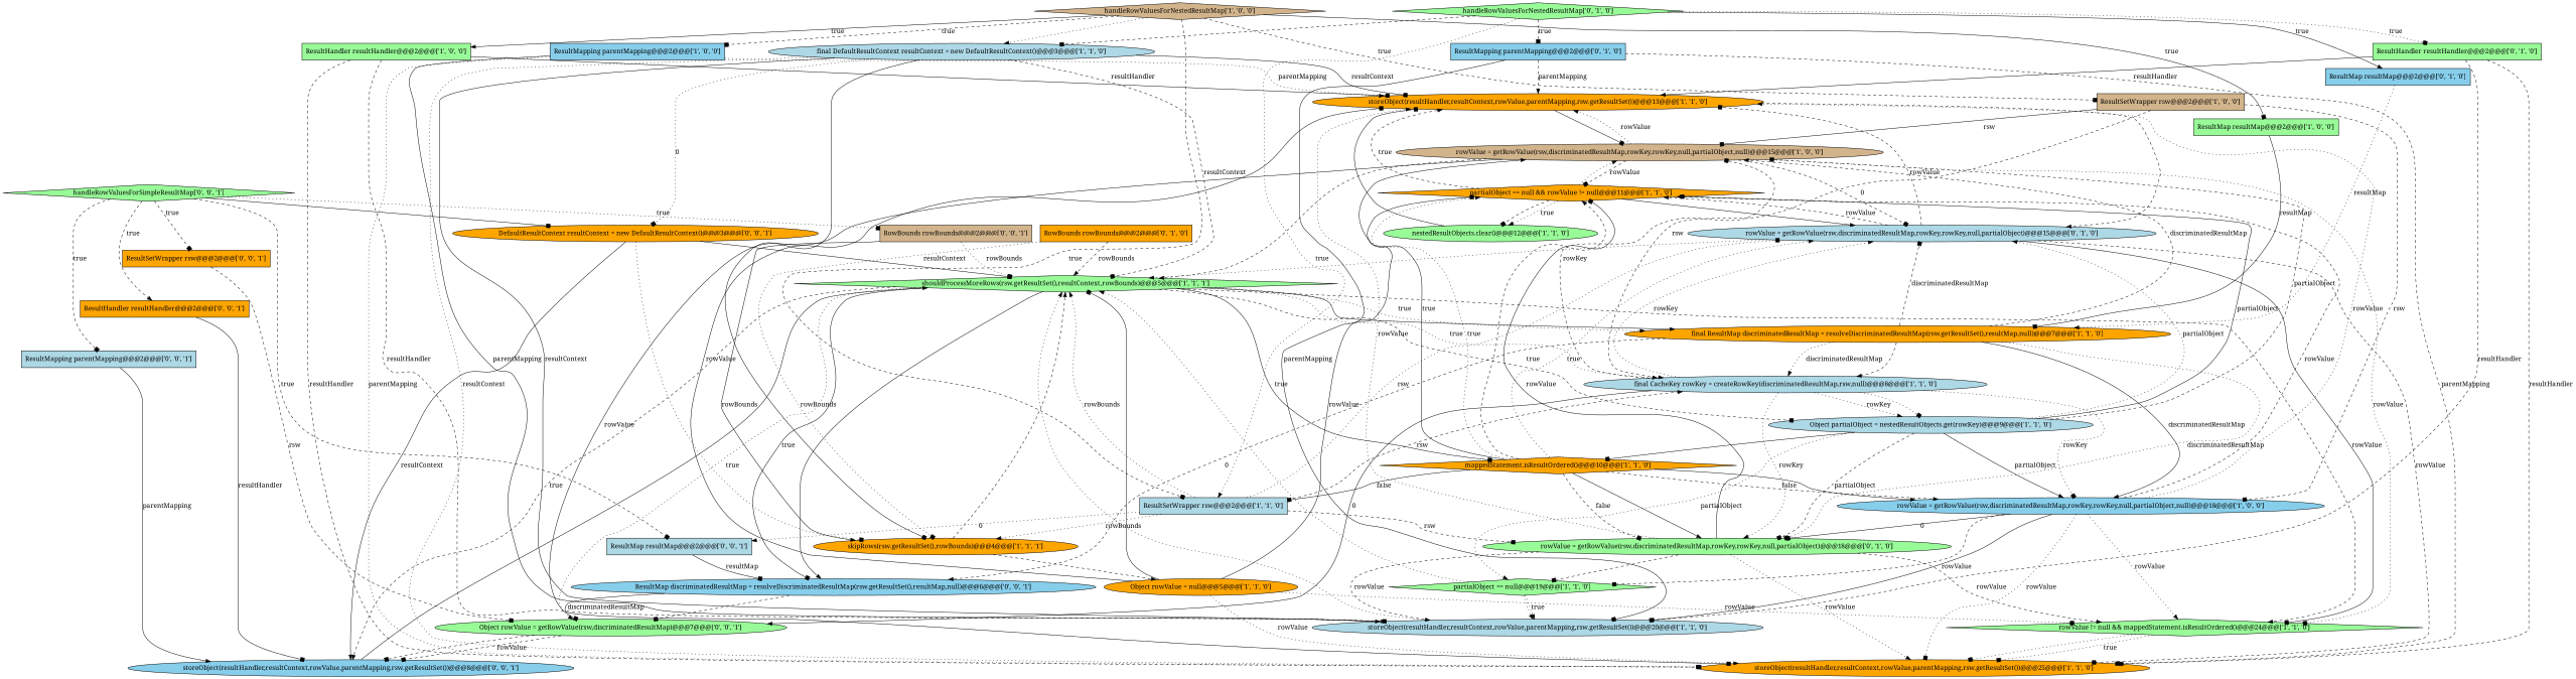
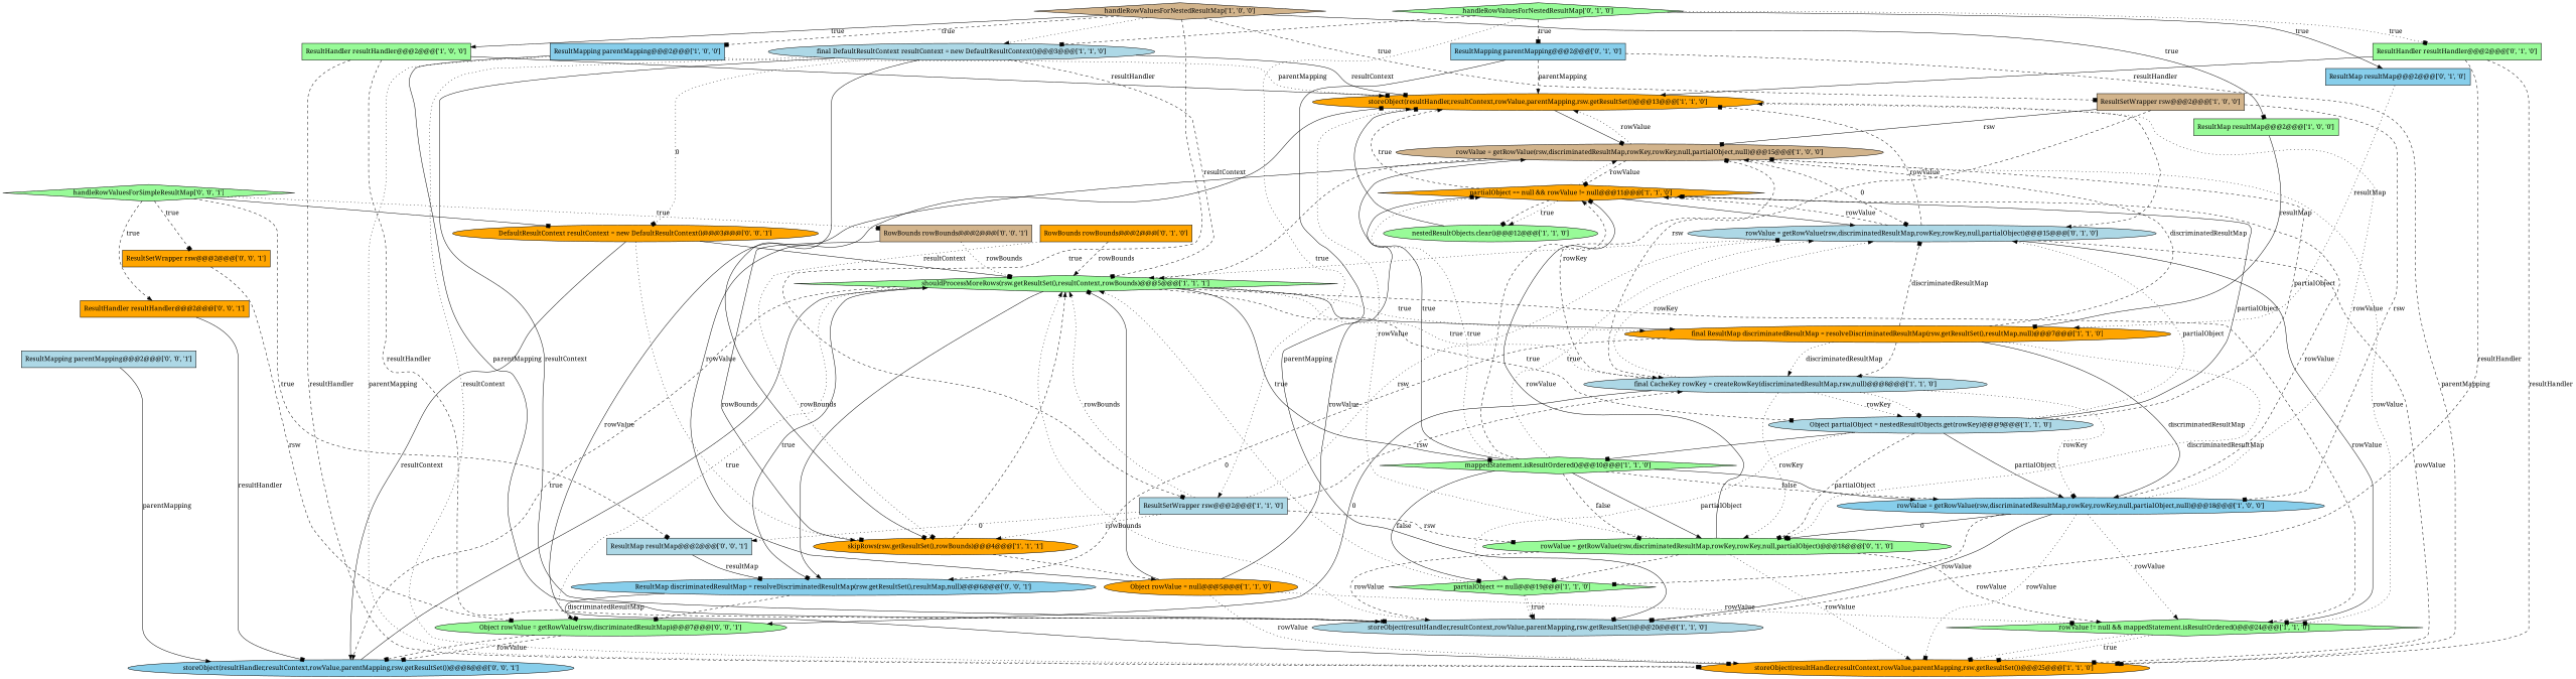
  digraph {
    fontname="Noto Serif"
    node [fillcolor=palegreen fontname="Noto Serif" shape=ellipse style=filled]
    edge [arrowhead=box fontname="Noto Serif" style=dashed]
    n1 [fillcolor=orange label="storeObject(resultHandler,resultContext,rowValue,parentMapping,rsw.getResultSet())@@@13@@@['1', '1', '0']"]
    n2 [fillcolor=tan label="rowValue = getRowValue(rsw,discriminatedResultMap,rowKey,rowKey,null,partialObject,null)@@@15@@@['1', '0', '0']"]
    n3 [fillcolor=lightblue label="rowValue = getRowValue(rsw,discriminatedResultMap,rowKey,rowKey,null,partialObject)@@@15@@@['0', '1', '0']"]
    n4 [fillcolor=orange label="storeObject(resultHandler,resultContext,rowValue,parentMapping,rsw.getResultSet())@@@25@@@['1', '1', '0']"]
    n5 [label="shouldProcessMoreRows(rsw.getResultSet(),resultContext,rowBounds)@@@5@@@['1', '1', '1']" shape=diamond]
    n6 [label="rowValue != null && mappedStatement.isResultOrdered()@@@24@@@['1', '1', '0']" shape=diamond]
    n7 [fillcolor=orange label="partialObject == null && rowValue != null@@@11@@@['1', '1', '0']" shape=diamond]
    n8 [fillcolor=tan label="ResultSetWrapper rsw@@@2@@@['1', '0', '0']" shape=box]
    n9 [fillcolor=lightblue label="final CacheKey rowKey = createRowKey(discriminatedResultMap,rsw,null)@@@8@@@['1', '1', '0']"]
    n10 [fillcolor=skyblue label="rowValue = getRowValue(rsw,discriminatedResultMap,rowKey,rowKey,null,partialObject,null)@@@18@@@['1', '0', '0']"]
    n11 [label="Object rowValue = getRowValue(rsw,discriminatedResultMap)@@@7@@@['0', '0', '1']"]
    n12 [label="rowValue = getRowValue(rsw,discriminatedResultMap,rowKey,rowKey,null,partialObject)@@@18@@@['0', '1', '0']"]
    n13 [fillcolor=lightblue label="Object partialObject = nestedResultObjects.get(rowKey)@@@9@@@['1', '1', '0']"]
    n14 [fillcolor=lightblue label="storeObject(resultHandler,resultContext,rowValue,parentMapping,rsw.getResultSet())@@@20@@@['1', '1', '0']"]
    n15 [label="partialObject == null@@@19@@@['1', '1', '0']" shape=diamond]
    n16 [fillcolor=skyblue label="ResultMapping parentMapping@@@2@@@['1', '0', '0']" shape=box]
    n17 [label="ResultHandler resultHandler@@@2@@@['0', '1', '0']" shape=box]
    n18 [fillcolor=orange label="ResultSetWrapper rsw@@@2@@@['0', '0', '1']" shape=box]
    n19 [fillcolor=skyblue label="storeObject(resultHandler,resultContext,rowValue,parentMapping,rsw.getResultSet())@@@8@@@['0', '0', '1']"]
    n20 [fillcolor=orange label="skipRows(rsw.getResultSet(),rowBounds)@@@4@@@['1', '1', '1']"]
    n21 [fillcolor=orange label="Object rowValue = null@@@5@@@['1', '1', '0']"]
    n22 [fillcolor=skyblue label="ResultMap discriminatedResultMap = resolveDiscriminatedResultMap(rsw.getResultSet(),resultMap,null)@@@6@@@['0', '0', '1']"]
-   n23 [fillcolor=orange label="mappedStatement.isResultOrdered()@@@10@@@['1', '1', '0']" shape=diamond]
+   n23 [label="mappedStatement.isResultOrdered()@@@10@@@['1', '1', '0']" shape=diamond]
    n24 [fillcolor=orange label="final ResultMap discriminatedResultMap = resolveDiscriminatedResultMap(rsw.getResultSet(),resultMap,null)@@@7@@@['1', '1', '0']"]
    n25 [label="handleRowValuesForNestedResultMap['0', '1', '0']" shape=diamond]
    n26 [fillcolor=skyblue label="ResultMapping parentMapping@@@2@@@['0', '1', '0']" shape=box]
    n27 [fillcolor=skyblue label="ResultMap resultMap@@@2@@@['0', '1', '0']" shape=box]
    n28 [fillcolor=lightblue label="ResultSetWrapper rsw@@@2@@@['1', '1', '0']" shape=box]
    n29 [fillcolor=lightblue label="final DefaultResultContext resultContext = new DefaultResultContext()@@@3@@@['1', '1', '0']"]
    n30 [fillcolor=orange label="RowBounds rowBounds@@@2@@@['0', '1', '0']" shape=box]
    n31 [fillcolor=lightblue label="ResultMap resultMap@@@2@@@['0', '0', '1']" shape=box]
    n32 [fillcolor=orange label="DefaultResultContext resultContext = new DefaultResultContext()@@@3@@@['0', '0', '1']"]
    n33 [fillcolor=tan label="handleRowValuesForNestedResultMap['1', '0', '0']" shape=diamond]
    n34 [label="ResultMap resultMap@@@2@@@['1', '0', '0']" shape=box]
    n35 [label="ResultHandler resultHandler@@@2@@@['1', '0', '0']" shape=box]
    n36 [label="nestedResultObjects.clear()@@@12@@@['1', '1', '0']"]
    n37 [fillcolor=tan label="RowBounds rowBounds@@@2@@@['0', '0', '1']" shape=box]
    n38 [fillcolor=orange label="ResultHandler resultHandler@@@2@@@['0', '0', '1']" shape=box]
    n39 [label="handleRowValuesForSimpleResultMap['0', '0', '1']" shape=diamond]
    n40 [fillcolor=lightblue label="ResultMapping parentMapping@@@2@@@['0', '0', '1']" shape=box]
    n1 -> n2 [style=solid]
    n1 -> n3 [arrowhead=normal]
    n2 -> n1 [arrowhead=normal label=rowValue style=dotted]
    n2 -> n3 [label=0]
    n2 -> n4 [label=rowValue style=solid]
    n2 -> n5 [arrowhead=normal]
    n2 -> n6 [label=rowValue style=dotted]
    n2 -> n7 [label=rowValue]
    n3 -> n1 [label=rowValue]
    n3 -> n4 [label=rowValue]
    n3 -> n5 [arrowhead=normal style=dotted]
    n3 -> n6 [label=rowValue style=solid]
    n3 -> n7 [arrowhead=normal label=rowValue]
    n5 -> n6 [arrowhead=normal]
    n5 -> n9 [arrowhead=normal label=true style=dotted]
    n5 -> n11 [arrowhead=normal label=true style=dotted]
    n5 -> n13 [label=true]
    n5 -> n19 [arrowhead=normal label=true]
    n5 -> n22 [label=true style=solid]
    n5 -> n22 [arrowhead=normal style=solid]
    n5 -> n23 [label=true style=solid]
    n5 -> n24 [arrowhead=normal label=true style=dotted]
    n5 -> n24 [arrowhead=normal style=solid]
    n6 -> n4 [label=true style=dotted]
    n6 -> n4 [style=dotted]
    n7 -> n1 [arrowhead=normal label=true]
    n7 -> n2 [arrowhead=normal style=dotted]
    n7 -> n3 [arrowhead=normal style=solid]
    n7 -> n36
    n7 -> n36 [arrowhead=normal label=true style=dotted]
    n8 -> n2 [label=rsw style=solid]
    n8 -> n9 [arrowhead=normal label=rsw]
    n8 -> n10 [label=rsw]
    n9 -> n2 [label=rowKey]
    n9 -> n3 [arrowhead=normal label=rowKey style=dotted]
    n9 -> n10 [label=rowKey style=dotted]
    n9 -> n11 [arrowhead=normal label=0 style=solid]
    n9 -> n12 [arrowhead=normal label=rowKey style=dotted]
    n9 -> n13 [arrowhead=normal label=rowKey style=dotted]
    n9 -> n13 [style=dotted]
    n10 -> n1 [arrowhead=normal label=rowValue style=dotted]
    n10 -> n4 [label=rowValue style=dotted]
    n10 -> n6 [arrowhead=normal label=rowValue style=dotted]
    n10 -> n7 [arrowhead=normal label=rowValue]
    n10 -> n12 [label=0 style=solid]
    n10 -> n14 [arrowhead=normal label=rowValue style=solid]
    n10 -> n15
    n11 -> n19 [label=rowValue]
    n11 -> n19
    n12 -> n1 [arrowhead=normal label=rowValue style=dotted]
    n12 -> n4 [arrowhead=normal label=rowValue style=dotted]
    n12 -> n6 [arrowhead=normal label=rowValue]
    n12 -> n7 [label=rowValue style=solid]
    n12 -> n14 [arrowhead=normal label=rowValue]
    n12 -> n15
    n13 -> n2 [label=partialObject]
    n13 -> n3 [arrowhead=normal label=partialObject style=dotted]
    n13 -> n7 [label=partialObject style=solid]
    n13 -> n10 [arrowhead=normal label=partialObject style=solid]
    n13 -> n12 [label=partialObject]
    n13 -> n15 [arrowhead=normal label=partialObject style=dotted]
    n13 -> n23 [style=solid]
    n14 -> n5 [arrowhead=normal style=dotted]
    n15 -> n5 [arrowhead=normal style=dotted]
    n15 -> n14 [arrowhead=normal label=true style=dotted]
    n15 -> n14 [arrowhead=normal style=dotted]
    n16 -> n1 [arrowhead=normal label=parentMapping style=dotted]
    n16 -> n4 [label=parentMapping style=dotted]
    n16 -> n14 [arrowhead=normal label=parentMapping style=solid]
    n17 -> n1 [arrowhead=normal label=resultHandler style=solid]
    n17 -> n4 [label=resultHandler]
    n17 -> n14 [label=resultHandler]
    n18 -> n11 [label=rsw]
    n19 -> n5 [arrowhead=normal style=solid]
    n20 -> n5 [arrowhead=normal]
    n20 -> n21 [arrowhead=normal]
    n21 -> n1 [label=rowValue style=solid]
    n21 -> n4 [arrowhead=normal label=rowValue style=dotted]
    n21 -> n5 [style=solid]
    n21 -> n6 [label=rowValue style=dotted]
    n21 -> n7 [label=rowValue style=solid]
    n22 -> n11 [label=discriminatedResultMap style=solid]
    n22 -> n11
    n23 -> n2 [arrowhead=normal label=true style=solid]
    n23 -> n3 [arrowhead=normal label=true style=dotted]
    n23 -> n7 [arrowhead=normal label=true style=dotted]
    n23 -> n7 [arrowhead=normal]
    n23 -> n10 [arrowhead=normal label=false]
    n23 -> n10 [arrowhead=normal style=solid]
    n23 -> n12 [label=false]
    n23 -> n12 [arrowhead=normal style=solid]
-   n23 -> n28 [label=false style=solid]
+   n23 -> n15 [label=false style=solid]
    n24 -> n2 [arrowhead=normal label=discriminatedResultMap]
    n24 -> n3 [label=discriminatedResultMap]
    n24 -> n9 [arrowhead=normal label=discriminatedResultMap style=dotted]
    n24 -> n9 [arrowhead=normal]
    n24 -> n10 [arrowhead=normal label=discriminatedResultMap style=solid]
    n24 -> n12 [label=discriminatedResultMap style=dotted]
    n24 -> n22 [arrowhead=normal label=0]
    n25 -> n17 [label=true style=dotted]
    n25 -> n26 [label=true]
    n25 -> n27 [arrowhead=normal label=true style=solid]
    n25 -> n28 [arrowhead=normal label=true style=dotted]
    n25 -> n29
    n26 -> n1 [arrowhead=normal label=parentMapping]
    n26 -> n4 [label=parentMapping]
    n26 -> n14 [label=parentMapping style=solid]
    n27 -> n24 [arrowhead=normal label=resultMap style=dotted]
    n28 -> n3 [label=rsw style=dotted]
    n28 -> n5 [arrowhead=normal label=rowBounds style=dotted]
    n28 -> n9 [arrowhead=normal label=rsw]
    n28 -> n12 [label=rsw]
    n28 -> n20 [arrowhead=normal label=rowBounds style=dotted]
    n28 -> n31 [arrowhead=normal label=0 style=dotted]
    n29 -> n1 [label=resultContext style=solid]
    n29 -> n4 [arrowhead=normal label=resultContext style=dotted]
    n29 -> n5 [label=resultContext]
    n29 -> n14 [arrowhead=normal label=resultContext style=solid]
    n29 -> n20 [style=solid]
    n29 -> n32 [label=0 style=dotted]
    n30 -> n5 [arrowhead=normal label=rowBounds]
    n30 -> n20 [label=rowBounds style=dotted]
    n31 -> n22 [label=resultMap style=solid]
    n32 -> n5 [label=resultContext style=solid]
    n32 -> n19 [arrowhead=normal label=resultContext style=solid]
    n32 -> n20 [style=dotted]
    n33 -> n8 [label=true]
    n33 -> n16 [label=true]
    n33 -> n28 [label=true]
    n33 -> n29 [arrowhead=normal style=dotted]
    n33 -> n34 [label=true style=solid]
    n33 -> n35 [arrowhead=normal label=true style=solid]
    n34 -> n24 [label=resultMap style=solid]
    n35 -> n1 [label=resultHandler style=solid]
    n35 -> n4 [label=resultHandler]
    n35 -> n14 [label=resultHandler]
    n36 -> n1 [style=solid]
    n37 -> n5 [label=rowBounds style=dotted]
    n37 -> n20 [arrowhead=normal label=rowBounds style=solid]
    n38 -> n19 [label=resultHandler style=solid]
    n39 -> n18 [label=true]
    n39 -> n31 [label=true]
    n39 -> n32 [style=solid]
    n39 -> n37 [label=true style=dotted]
    n39 -> n38 [arrowhead=normal label=true]
-   n39 -> n40 [label=true]
    n40 -> n19 [arrowhead=normal label=parentMapping style=solid]
  }
